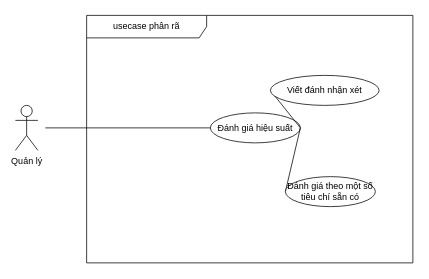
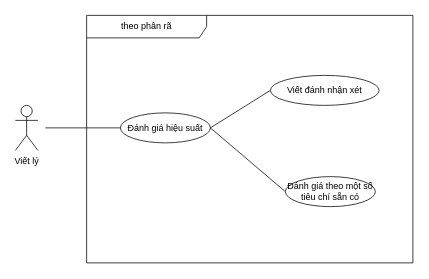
  <mxCell id="0" />
  <mxCell id="1" parent="0" />
- <mxCell id="2" value="usecase phân rã" style="shape=umlFrame;whiteSpace=wrap;html=1;pointerEvents=0;recursiveResize=0;container=1;collapsible=0;width=160;" vertex="1" parent="1"><mxGeometry x="115" y="20" width="435" height="330" as="geometry" /></mxCell>
- <mxCell id="3" value="Đánh giá hiệu suất" style="ellipse;whiteSpace=wrap;html=1;" vertex="1" parent="2"><mxGeometry x="165" y="130" width="120" height="40" as="geometry" /></mxCell>
+ <mxCell id="2" value="theo phân rã" style="shape=umlFrame;whiteSpace=wrap;html=1;pointerEvents=0;recursiveResize=0;container=1;collapsible=0;width=160;" vertex="1" parent="1"><mxGeometry x="115" y="20" width="435" height="330" as="geometry" /></mxCell>
+ <mxCell id="3" value="Đánh giá hiệu suất" style="ellipse;whiteSpace=wrap;html=1;" vertex="1" parent="2"><mxGeometry x="45" y="130" width="120" height="40" as="geometry" /></mxCell>
  <mxCell id="4" value="" style="endArrow=none;startArrow=none;endFill=0;startFill=0;endSize=8;html=1;verticalAlign=bottom;labelBackgroundColor=none;strokeWidth=1;entryX=0;entryY=0.5;entryDx=0;entryDy=0;exitX=1;exitY=0.5;exitDx=0;exitDy=0;" edge="1" parent="2" source="3" target="5"><mxGeometry width="160" relative="1" as="geometry"><mxPoint x="-65" y="120" as="sourcePoint" /><mxPoint x="242.574" y="84.142" as="targetPoint" /></mxGeometry></mxCell>
  <mxCell id="5" value="Viết đánh nhận xét" style="ellipse;whiteSpace=wrap;html=1;" vertex="1" parent="2"><mxGeometry x="245" y="80" width="145" height="40" as="geometry" /></mxCell>
  <mxCell id="6" value="" style="endArrow=none;startArrow=none;endFill=0;startFill=0;endSize=8;html=1;verticalAlign=bottom;labelBackgroundColor=none;strokeWidth=1;entryX=0;entryY=0.5;entryDx=0;entryDy=0;exitX=1;exitY=0.5;exitDx=0;exitDy=0;" edge="1" parent="2" source="3" target="7"><mxGeometry width="160" relative="1" as="geometry"><mxPoint x="145" y="220" as="sourcePoint" /><mxPoint x="222.574" y="154.142" as="targetPoint" /></mxGeometry></mxCell>
  <mxCell id="7" value="Đánh giá theo một số tiêu chí sẵn có" style="ellipse;whiteSpace=wrap;html=1;" vertex="1" parent="2"><mxGeometry x="265" y="215" width="120" height="40" as="geometry" /></mxCell>
- <mxCell id="8" value="Quản lý" style="shape=umlActor;verticalLabelPosition=bottom;verticalAlign=top;html=1;" vertex="1" parent="1"><mxGeometry x="20" y="140" width="30" height="60" as="geometry" /></mxCell>
+ <mxCell id="8" value="Viết lý" style="shape=umlActor;verticalLabelPosition=bottom;verticalAlign=top;html=1;" vertex="1" parent="1"><mxGeometry x="20" y="140" width="30" height="60" as="geometry" /></mxCell>
  <mxCell id="9" value="" style="endArrow=none;startArrow=none;endFill=0;startFill=0;endSize=8;html=1;verticalAlign=bottom;labelBackgroundColor=none;strokeWidth=1;entryX=0;entryY=0.5;entryDx=0;entryDy=0;" edge="1" parent="1" target="3"><mxGeometry width="160" relative="1" as="geometry"><mxPoint x="60" y="170" as="sourcePoint" /><mxPoint x="170" y="130" as="targetPoint" /></mxGeometry></mxCell>
